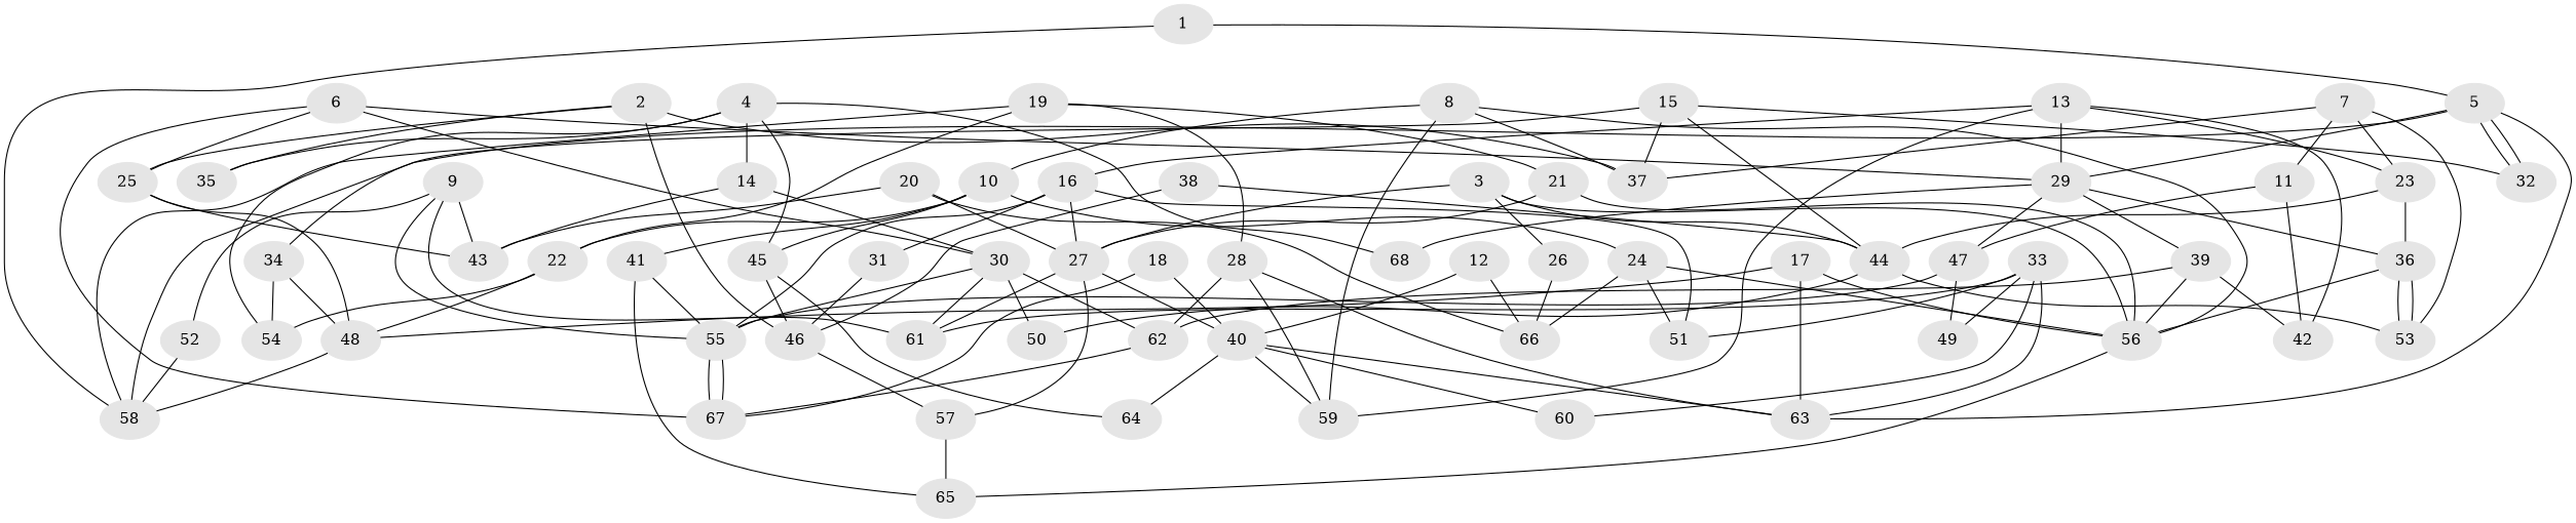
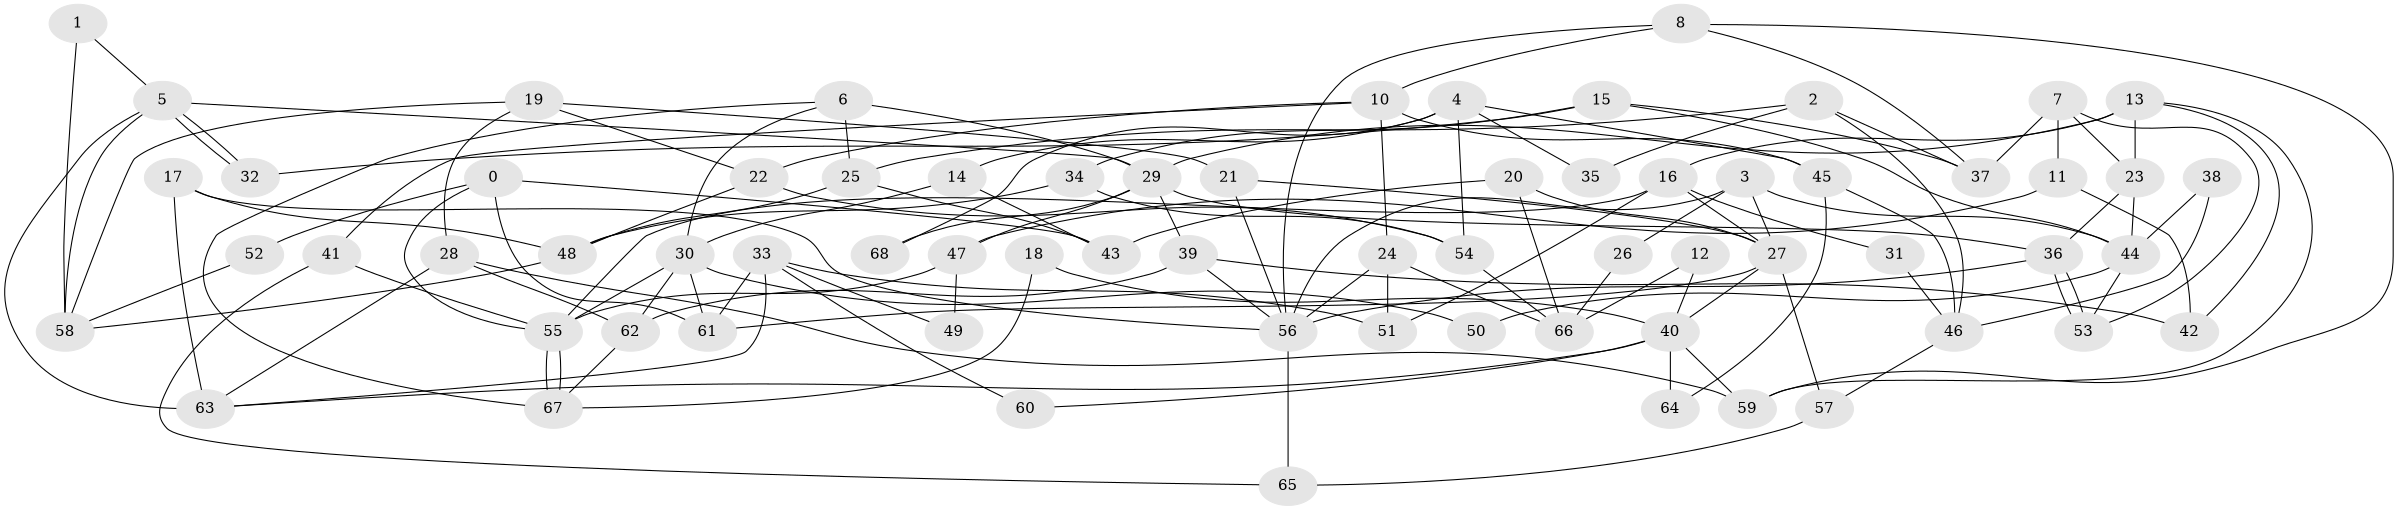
  graph {
    node [color=gray90 style=filled]
    1
    5
    58
    29
    32
    63
    2
    25
    35
    37
    46
    43
    48
    57
    3
    26
    27
    44
    56
    66
    61
    40
    53
    50
    65
    4
    14
    45
    54
    68
    30
    64
    47
    36
    39
    6
    67
    55
    62
    7
    11
    23
    42
    22
    8
    10
    59
    24
    41
-   9
+   9 [label=0]
    52
    51
    49
    12
    60
    13
    16
    31
    15
    34
    17
    18
    19
    21
    28
    20
    33
    38
    1 -- 5
    1 -- 58
    5 -- 58
    5 -- 29
    5 -- 32
    5 -- 32
    5 -- 63
    29 -- 68
    29 -- 47
    29 -- 36
    29 -- 39
    2 -- 25
    2 -- 35
    2 -- 37
    2 -- 46
    25 -- 43
    25 -- 48
    46 -- 57
    48 -- 58
    57 -- 65
    3 -- 26
    3 -- 27
    3 -- 44
    3 -- 56
    26 -- 66
    27 -- 57
    27 -- 61
    27 -- 40
    44 -- 53
    44 -- 50
    56 -- 65
    40 -- 63
    40 -- 64
    40 -- 59
    40 -- 60
    4 -- 35
    4 -- 14
    4 -- 45
    4 -- 54
    4 -- 68
    14 -- 43
    14 -- 30
    45 -- 46
    45 -- 64
+   54 -- 66
    30 -- 61
    30 -- 50
    30 -- 55
    30 -- 62
    47 -- 55
    47 -- 49
    36 -- 56
    36 -- 53
    36 -- 53
    39 -- 56
    39 -- 62
    39 -- 42
    6 -- 29
    6 -- 25
    6 -- 30
    6 -- 67
    55 -- 67
    55 -- 67
    62 -- 67
    7 -- 37
    7 -- 53
    7 -- 11
    7 -- 23
    11 -- 47
    11 -- 42
    23 -- 44
    23 -- 36
    22 -- 48
    22 -- 54
    8 -- 37
    8 -- 56
    8 -- 10
    8 -- 59
    10 -- 45
    10 -- 22
    10 -- 24
    10 -- 41
    24 -- 56
    24 -- 66
    24 -- 51
    41 -- 65
    41 -- 55
    9 -- 43
    9 -- 61
    9 -- 55
    9 -- 52
    52 -- 58
    12 -- 66
    12 -- 40
    13 -- 29
    13 -- 23
    13 -- 42
    13 -- 59
    13 -- 16
    16 -- 27
    16 -- 55
    16 -- 51
    16 -- 31
    31 -- 46
    15 -- 32
    15 -- 37
    15 -- 44
    15 -- 34
    34 -- 48
    34 -- 54
    17 -- 63
    17 -- 48
    17 -- 56
    18 -- 40
    18 -- 67
    19 -- 58
    19 -- 22
    19 -- 21
    19 -- 28
    21 -- 27
    21 -- 56
    28 -- 63
    28 -- 62
    28 -- 59
    20 -- 43
    20 -- 27
    20 -- 66
    33 -- 63
    33 -- 61
    33 -- 51
    33 -- 49
    33 -- 60
    38 -- 46
    38 -- 44
  }
